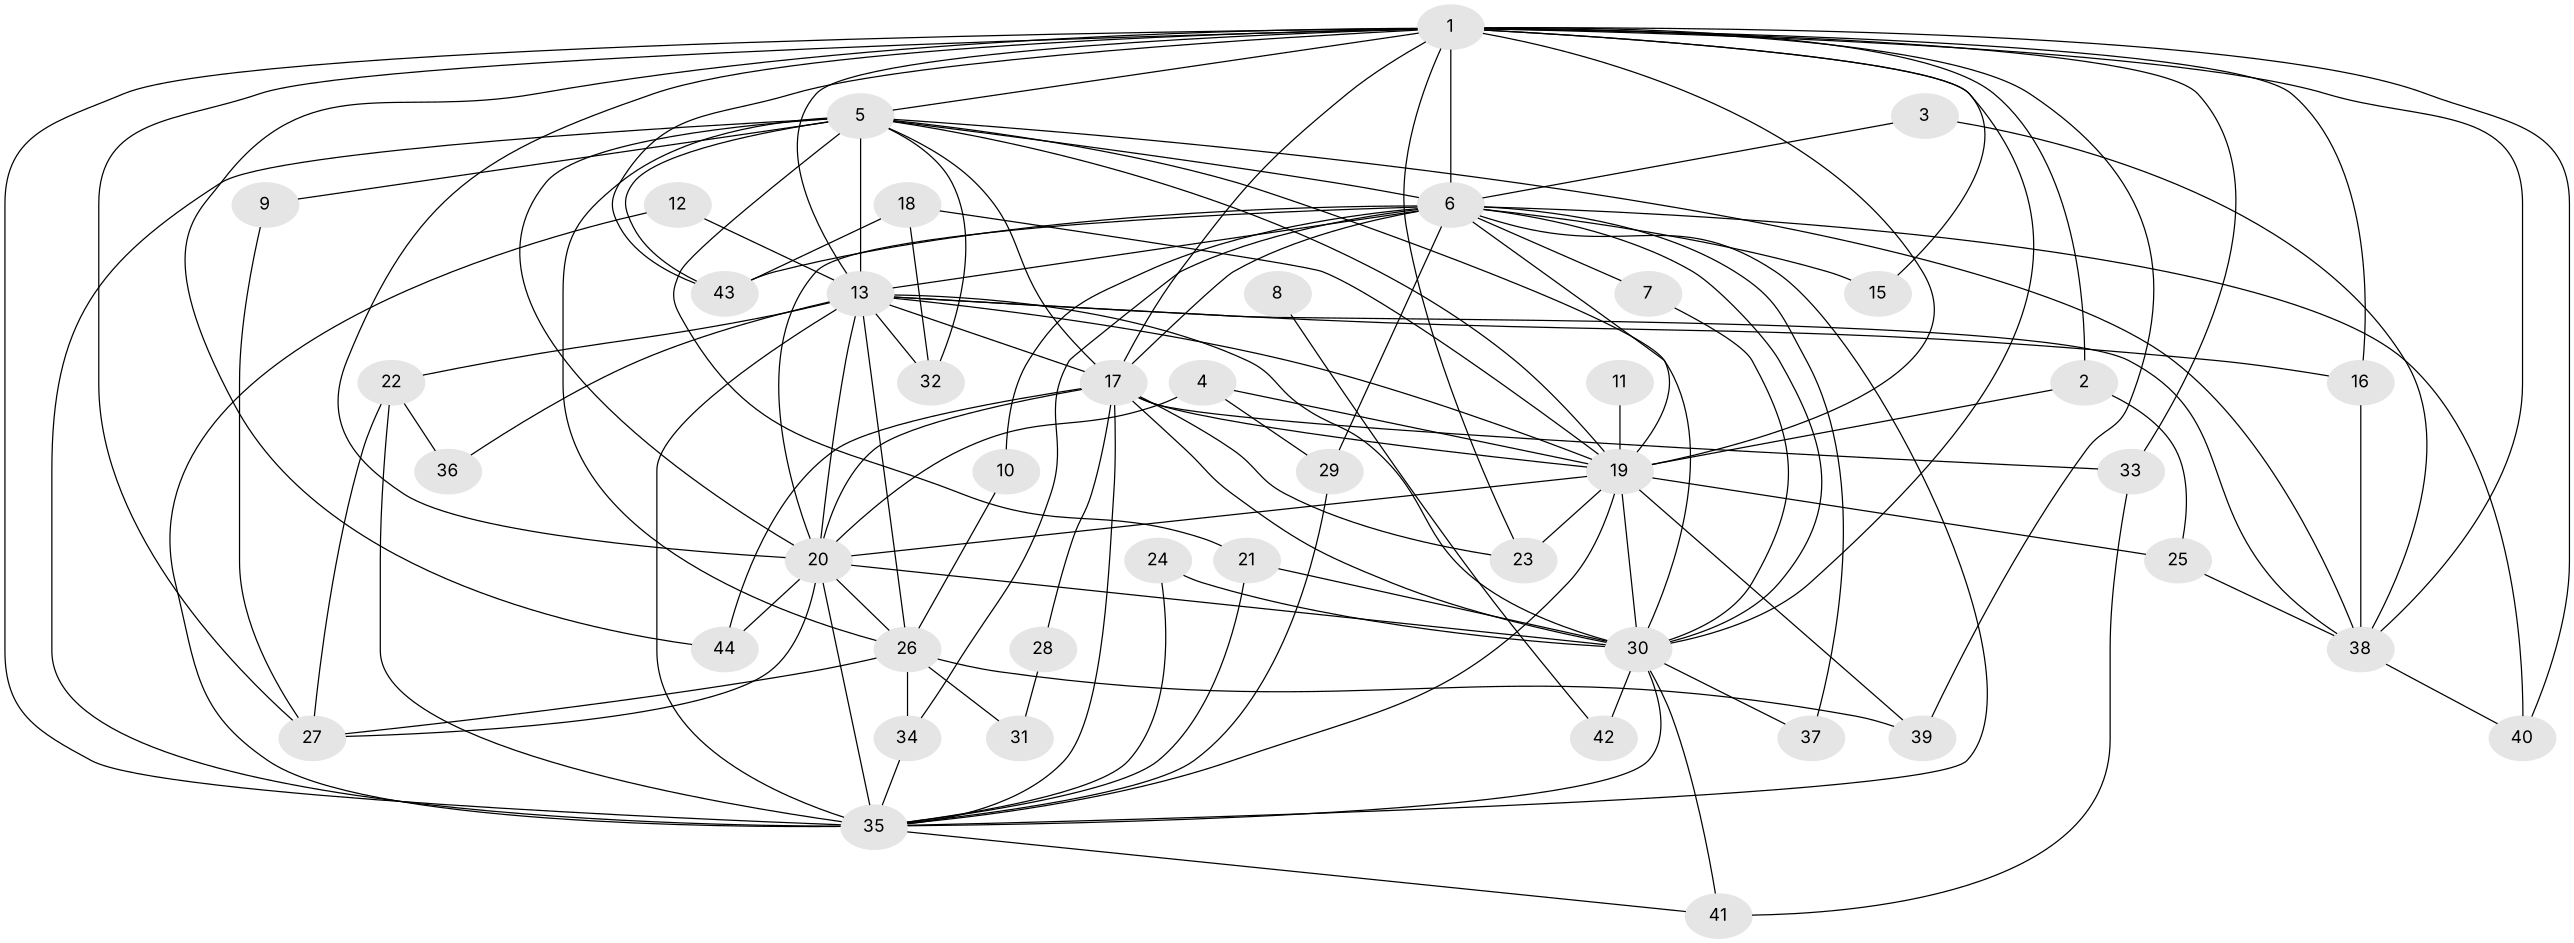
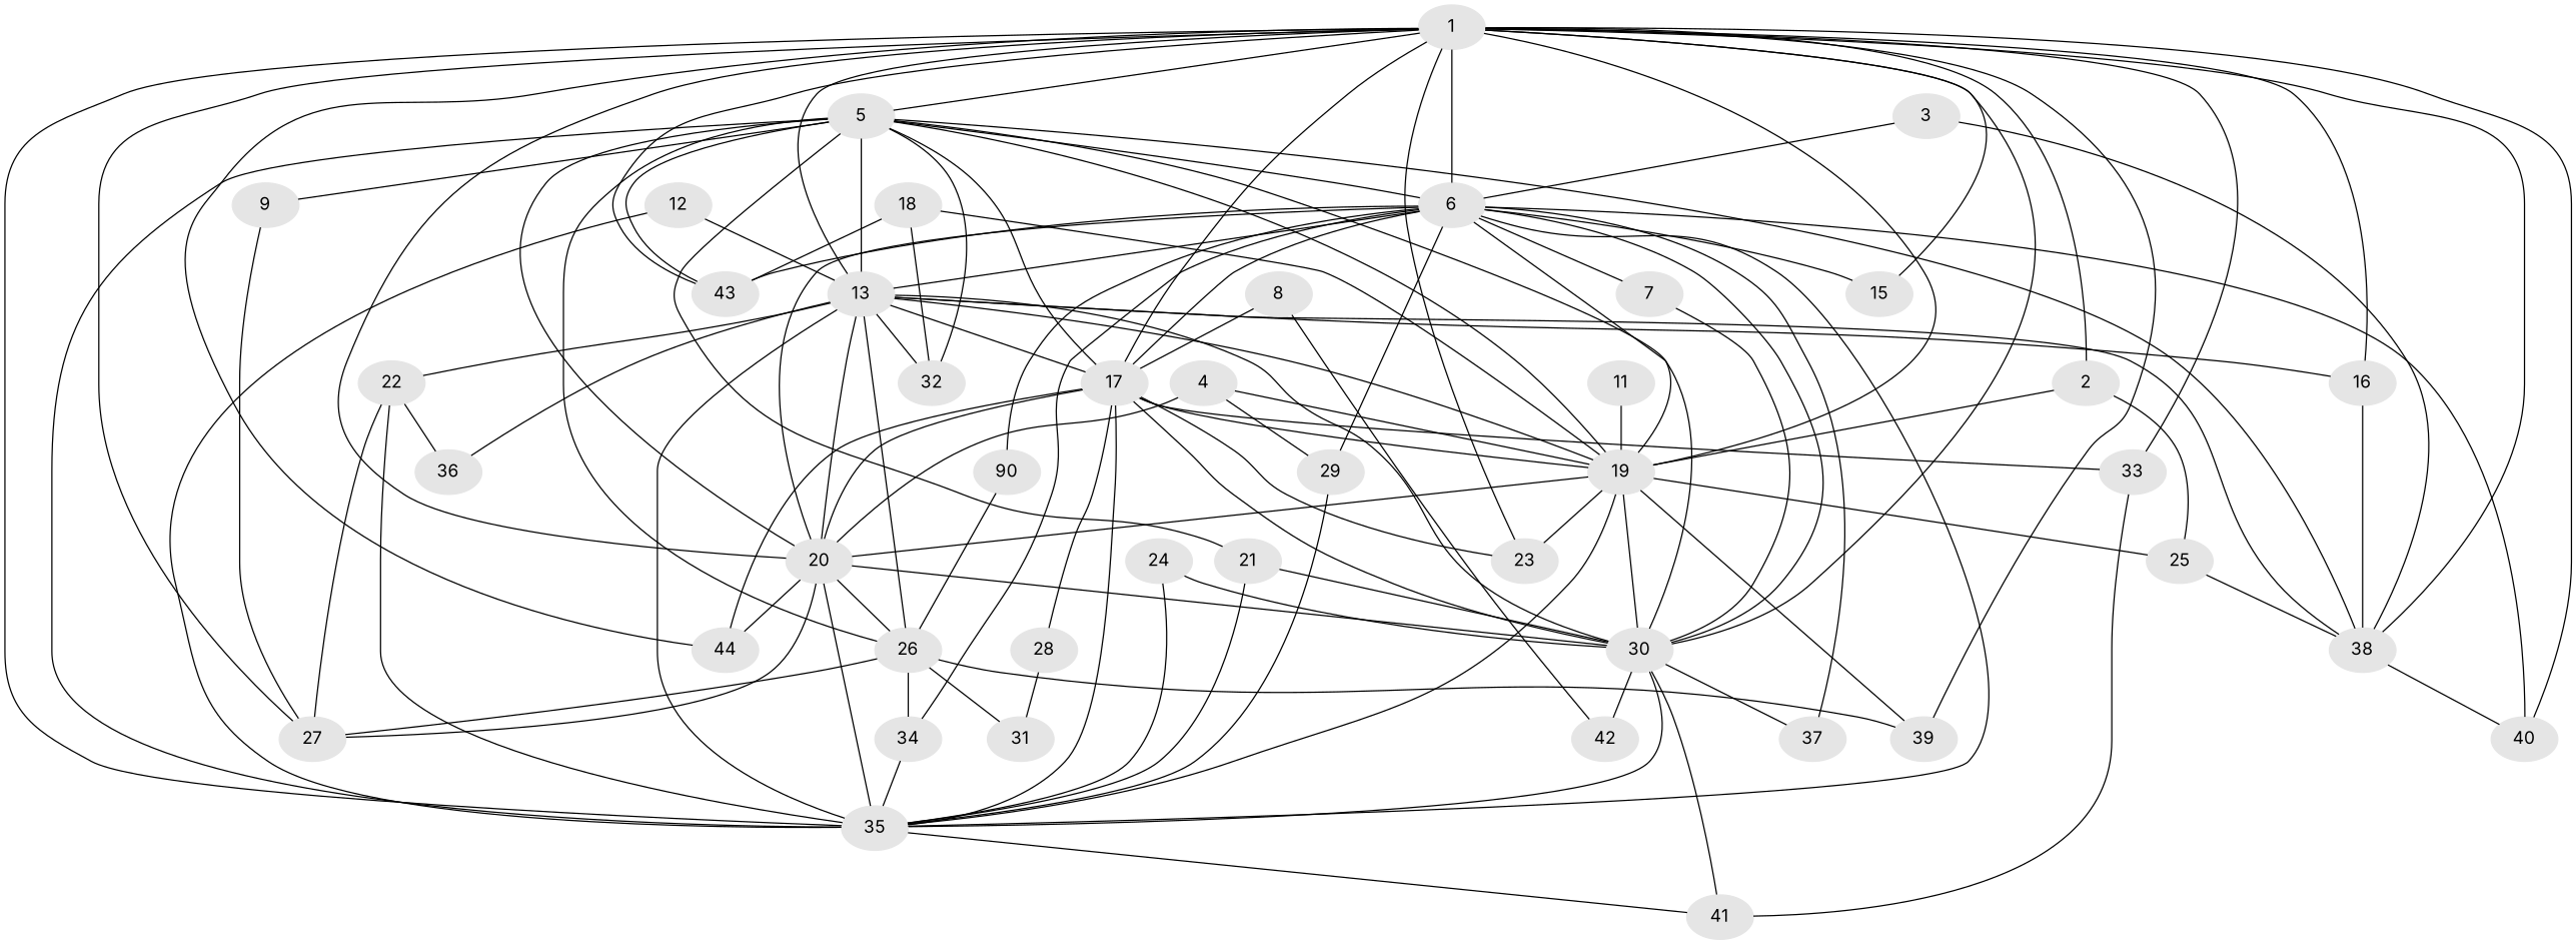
  graph {
    fontname=Inter
    node [color=gray90 fontname=Inter style=filled]
    edge [fontname=Inter weight=1.0]
    1
    2
    5
    6
    13
    15
    16
    17
    19
    20
    23
    27
    30
    33
    35
    38
    39
    40
    43
    44
    25
    9
    21
    26
    32
    29
    7
-   10
+   10 [label=90]
    34
    37
    22
    36
    28
    42
    41
    3
    4
    31
    8
    11
    12
    18
    24
    1 -- 2
    1 -- 5 [weight=2.0]
    1 -- 6 [weight=3.0]
    1 -- 13 [weight=2.0]
    1 -- 15
    1 -- 16
    1 -- 17 [weight=2.0]
    1 -- 19 [weight=2.0]
    1 -- 20 [weight=2.0]
    1 -- 23
    1 -- 27
    1 -- 30 [weight=2.0]
    1 -- 33 [weight=2.0]
    1 -- 35 [weight=2.0]
    1 -- 38
    1 -- 39
    1 -- 40
    1 -- 43
    1 -- 44
    2 -- 19
    2 -- 25
    5 -- 6
    5 -- 13
    5 -- 17
    5 -- 19
    5 -- 20 [weight=3.0]
    5 -- 30
    5 -- 35 [weight=2.0]
    5 -- 38
    5 -- 43
    5 -- 9 [weight=2.0]
    5 -- 21
    5 -- 26
    5 -- 32
    6 -- 13
    6 -- 15 [weight=2.0]
    6 -- 17 [weight=2.0]
    6 -- 19
    6 -- 20
    6 -- 30
    6 -- 35
    6 -- 40
    6 -- 43
    6 -- 29
    6 -- 7
    6 -- 10
    6 -- 34
    6 -- 37
    13 -- 16
    13 -- 17
    13 -- 19
    13 -- 20
    13 -- 30 [weight=2.0]
    13 -- 35 [weight=2.0]
    13 -- 38
    13 -- 26
    13 -- 32
    13 -- 22
    13 -- 36
    16 -- 38
    17 -- 19
    17 -- 20
    17 -- 23
    17 -- 30
    17 -- 33
    17 -- 35
    17 -- 44
    17 -- 28
    19 -- 20
    19 -- 23
    19 -- 30 [weight=2.0]
    19 -- 35
    19 -- 39
    19 -- 25
    20 -- 27
    20 -- 30
    20 -- 35
    20 -- 44
    20 -- 26
    30 -- 35
    30 -- 37
    30 -- 42
    30 -- 41
    33 -- 41
    35 -- 41
    38 -- 40
    25 -- 38
    9 -- 27
    21 -- 30
    21 -- 35
    26 -- 27
    26 -- 39
    26 -- 34
    26 -- 31
    29 -- 35
    7 -- 30
    10 -- 26
    34 -- 35
    22 -- 27
    22 -- 35
    22 -- 36
    28 -- 31
    3 -- 6
    3 -- 38
    4 -- 19
    4 -- 20
    4 -- 29
+   8 -- 17
    8 -- 42
    11 -- 19
    12 -- 13
    12 -- 35
    18 -- 19
    18 -- 43
    18 -- 32
    24 -- 30
    24 -- 35
  }
